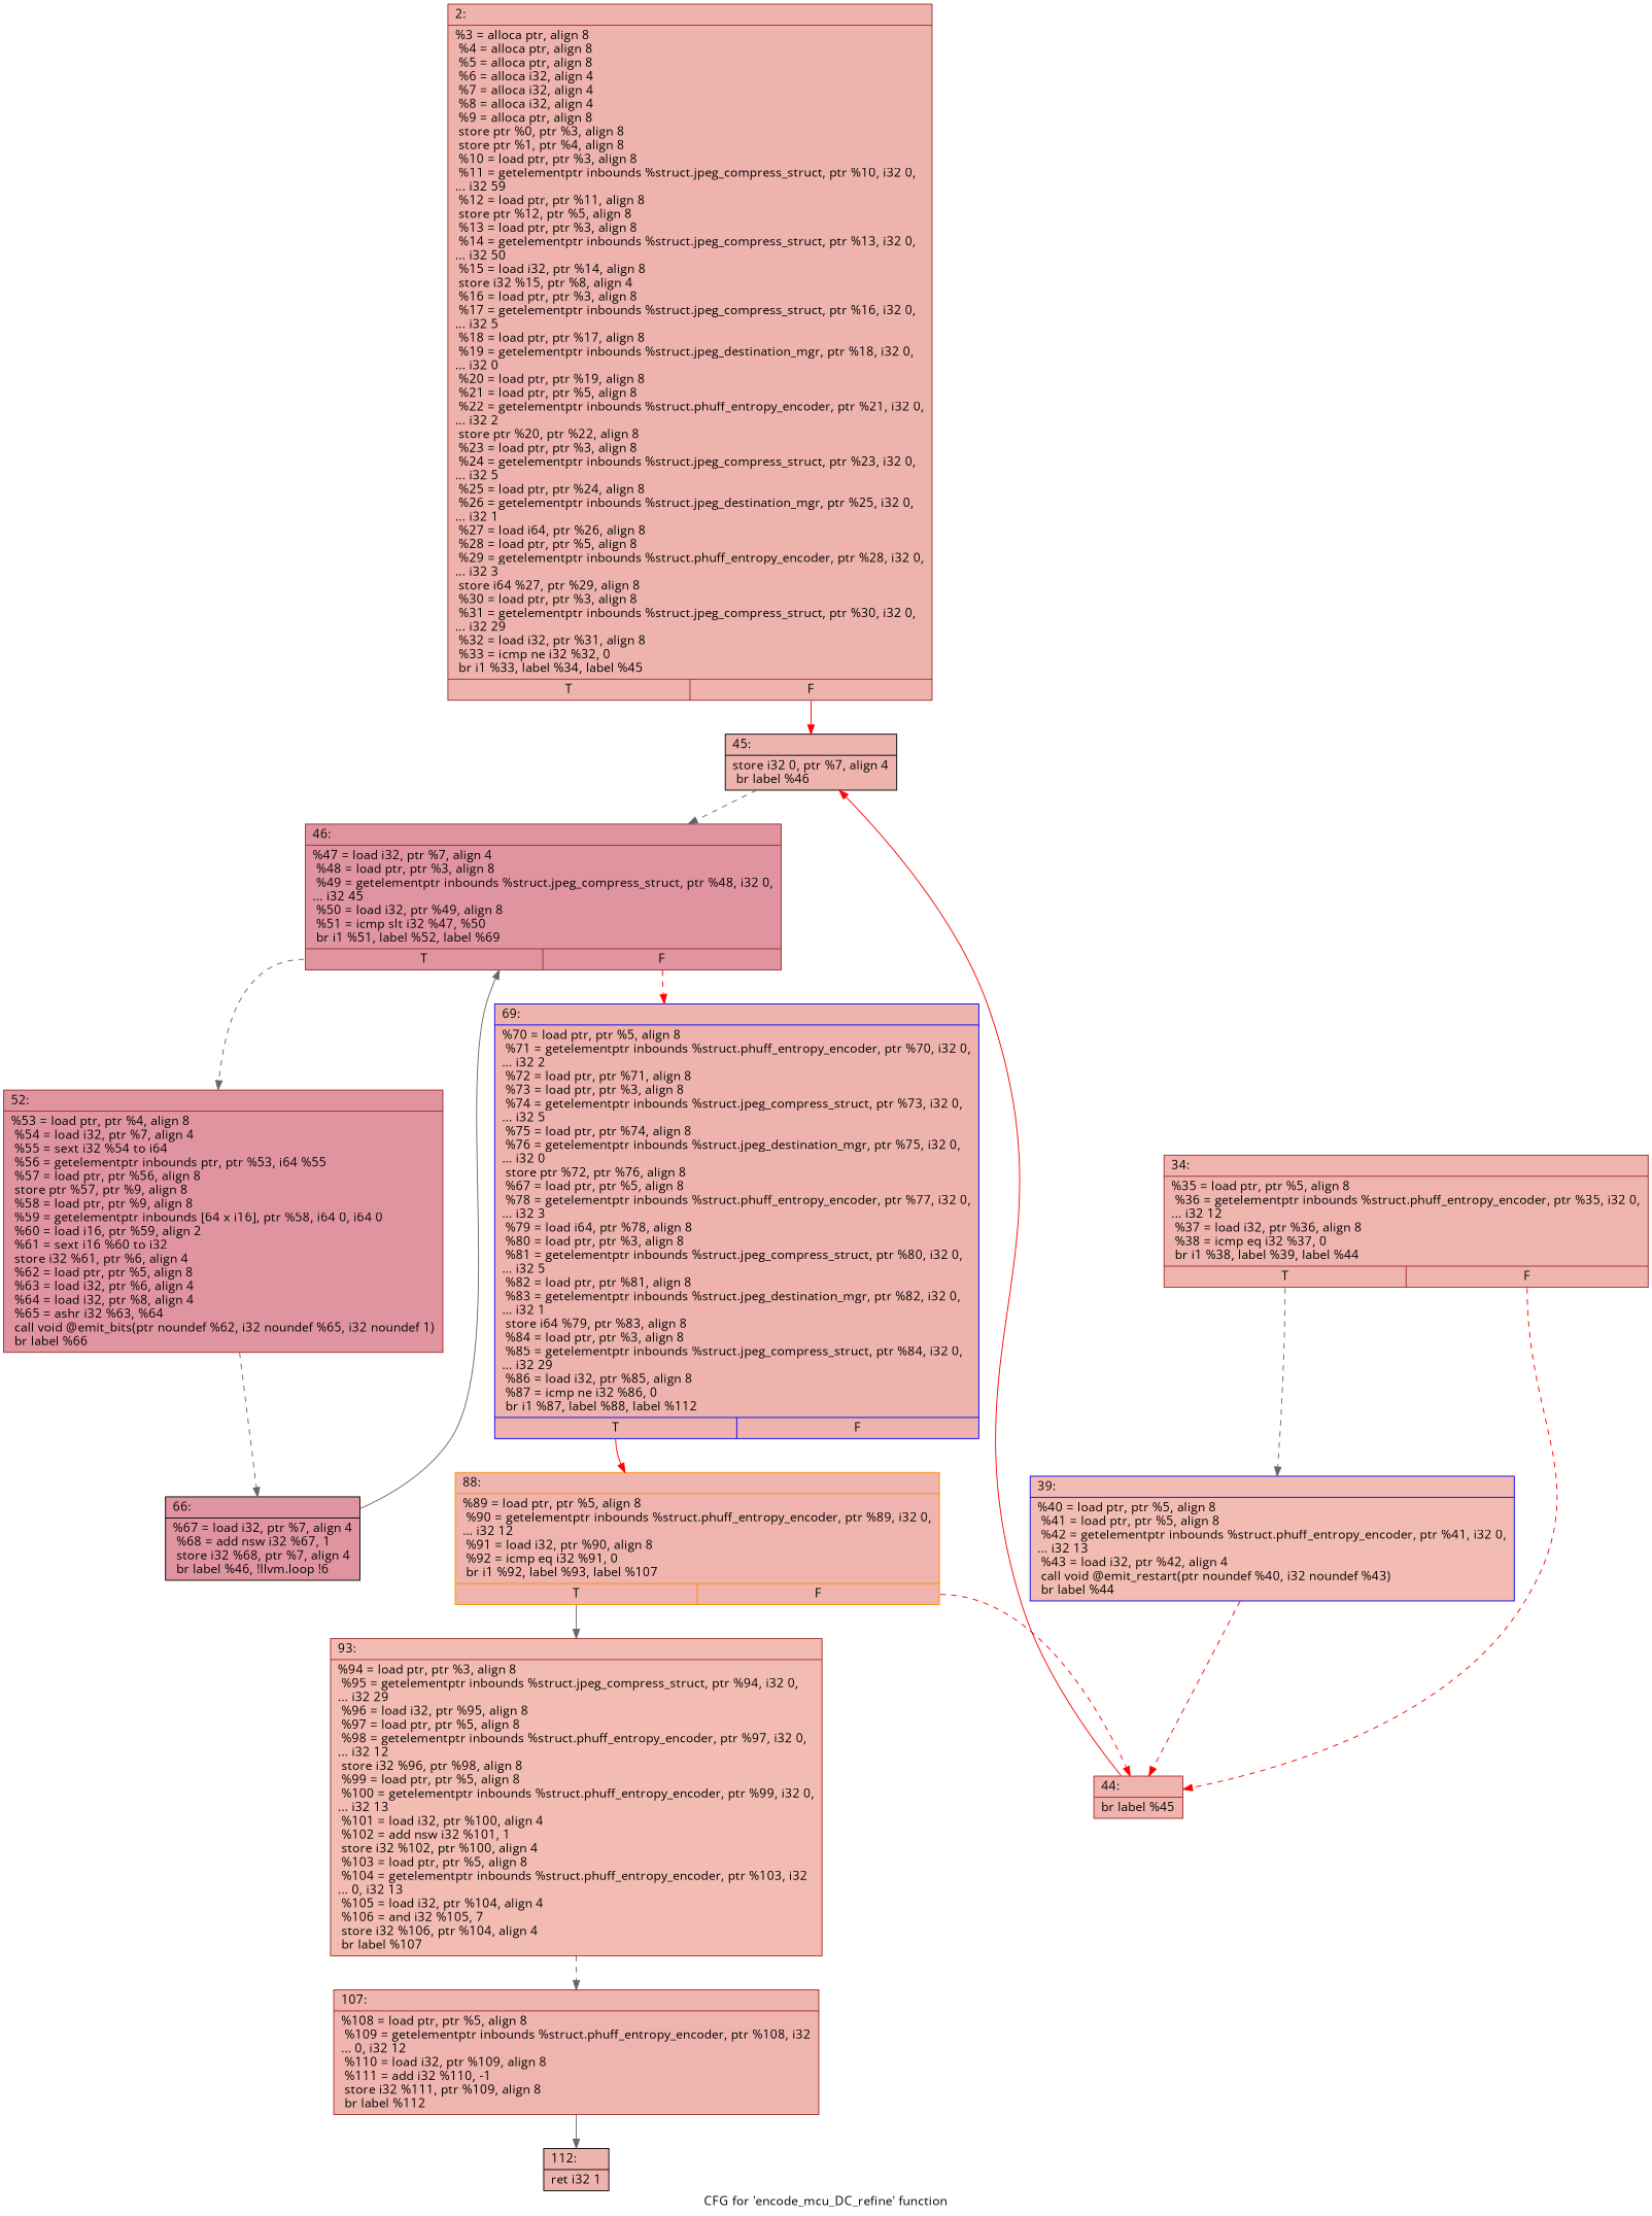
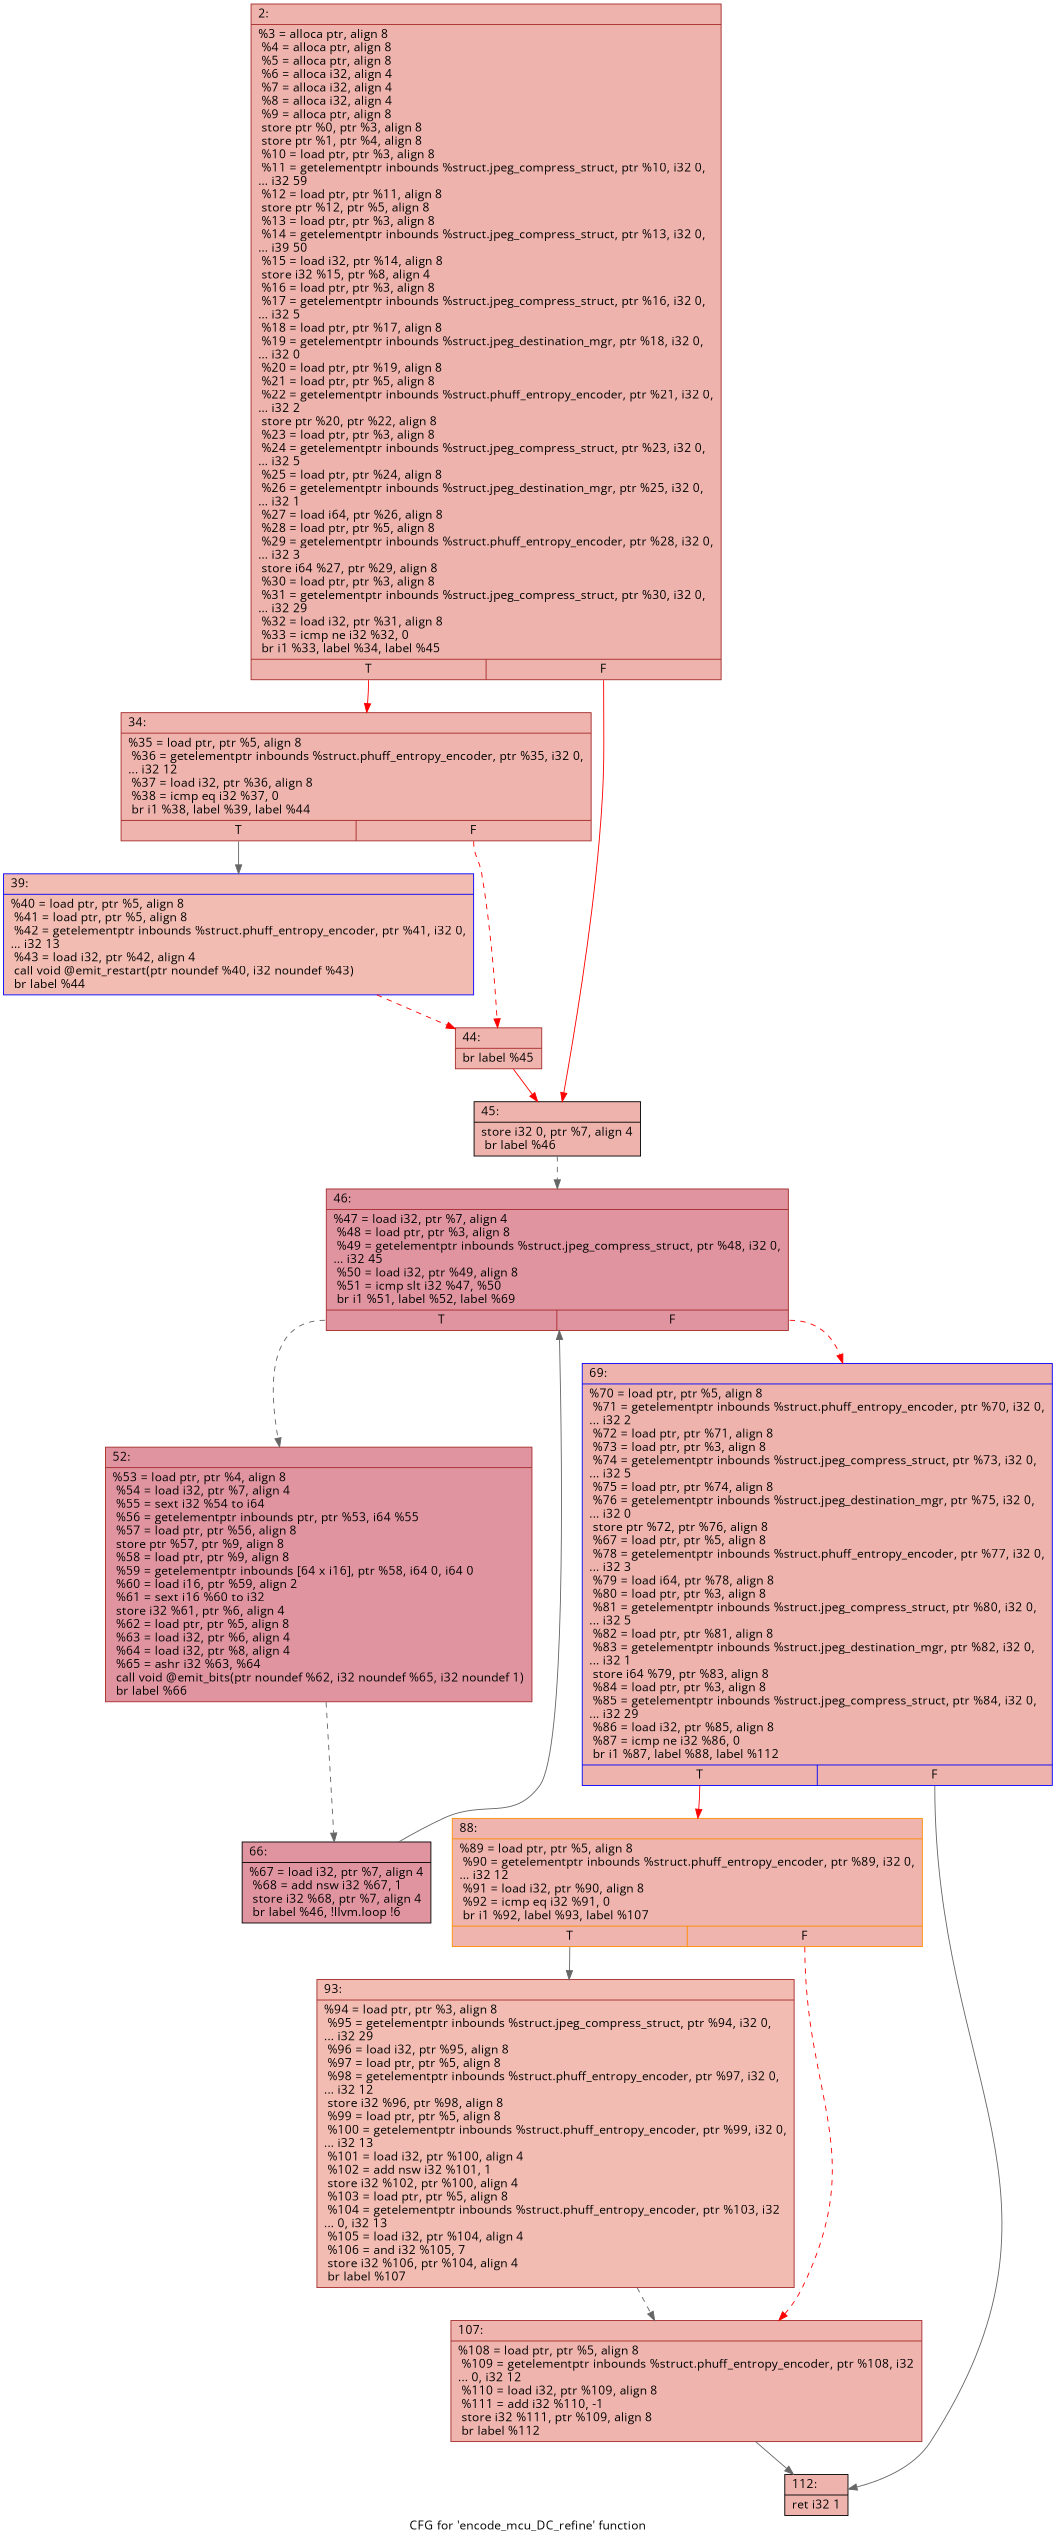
  digraph {
    fontname="Open Sans"
    label="CFG for 'encode_mcu_DC_refine' function"
    node [color=brown fillcolor="#d6524470" fontname="Open Sans" shape=record style=filled]
    edge [color=gray40 fontname="Open Sans" style=dashed]
-   n1 [label="{2:\l|  %3 = alloca ptr, align 8\l  %4 = alloca ptr, align 8\l  %5 = alloca ptr, align 8\l  %6 = alloca i32, align 4\l  %7 = alloca i32, align 4\l  %8 = alloca i32, align 4\l  %9 = alloca ptr, align 8\l  store ptr %0, ptr %3, align 8\l  store ptr %1, ptr %4, align 8\l  %10 = load ptr, ptr %3, align 8\l  %11 = getelementptr inbounds %struct.jpeg_compress_struct, ptr %10, i32 0,\l... i32 59\l  %12 = load ptr, ptr %11, align 8\l  store ptr %12, ptr %5, align 8\l  %13 = load ptr, ptr %3, align 8\l  %14 = getelementptr inbounds %struct.jpeg_compress_struct, ptr %13, i32 0,\l... i32 50\l  %15 = load i32, ptr %14, align 8\l  store i32 %15, ptr %8, align 4\l  %16 = load ptr, ptr %3, align 8\l  %17 = getelementptr inbounds %struct.jpeg_compress_struct, ptr %16, i32 0,\l... i32 5\l  %18 = load ptr, ptr %17, align 8\l  %19 = getelementptr inbounds %struct.jpeg_destination_mgr, ptr %18, i32 0,\l... i32 0\l  %20 = load ptr, ptr %19, align 8\l  %21 = load ptr, ptr %5, align 8\l  %22 = getelementptr inbounds %struct.phuff_entropy_encoder, ptr %21, i32 0,\l... i32 2\l  store ptr %20, ptr %22, align 8\l  %23 = load ptr, ptr %3, align 8\l  %24 = getelementptr inbounds %struct.jpeg_compress_struct, ptr %23, i32 0,\l... i32 5\l  %25 = load ptr, ptr %24, align 8\l  %26 = getelementptr inbounds %struct.jpeg_destination_mgr, ptr %25, i32 0,\l... i32 1\l  %27 = load i64, ptr %26, align 8\l  %28 = load ptr, ptr %5, align 8\l  %29 = getelementptr inbounds %struct.phuff_entropy_encoder, ptr %28, i32 0,\l... i32 3\l  store i64 %27, ptr %29, align 8\l  %30 = load ptr, ptr %3, align 8\l  %31 = getelementptr inbounds %struct.jpeg_compress_struct, ptr %30, i32 0,\l... i32 29\l  %32 = load i32, ptr %31, align 8\l  %33 = icmp ne i32 %32, 0\l  br i1 %33, label %34, label %45\l|{<s0>T|<s1>F}}"]
+   n1 [label="{2:\l|  %3 = alloca ptr, align 8\l  %4 = alloca ptr, align 8\l  %5 = alloca ptr, align 8\l  %6 = alloca i32, align 4\l  %7 = alloca i32, align 4\l  %8 = alloca i32, align 4\l  %9 = alloca ptr, align 8\l  store ptr %0, ptr %3, align 8\l  store ptr %1, ptr %4, align 8\l  %10 = load ptr, ptr %3, align 8\l  %11 = getelementptr inbounds %struct.jpeg_compress_struct, ptr %10, i32 0,\l... i32 59\l  %12 = load ptr, ptr %11, align 8\l  store ptr %12, ptr %5, align 8\l  %13 = load ptr, ptr %3, align 8\l  %14 = getelementptr inbounds %struct.jpeg_compress_struct, ptr %13, i32 0,\l... i39 50\l  %15 = load i32, ptr %14, align 8\l  store i32 %15, ptr %8, align 4\l  %16 = load ptr, ptr %3, align 8\l  %17 = getelementptr inbounds %struct.jpeg_compress_struct, ptr %16, i32 0,\l... i32 5\l  %18 = load ptr, ptr %17, align 8\l  %19 = getelementptr inbounds %struct.jpeg_destination_mgr, ptr %18, i32 0,\l... i32 0\l  %20 = load ptr, ptr %19, align 8\l  %21 = load ptr, ptr %5, align 8\l  %22 = getelementptr inbounds %struct.phuff_entropy_encoder, ptr %21, i32 0,\l... i32 2\l  store ptr %20, ptr %22, align 8\l  %23 = load ptr, ptr %3, align 8\l  %24 = getelementptr inbounds %struct.jpeg_compress_struct, ptr %23, i32 0,\l... i32 5\l  %25 = load ptr, ptr %24, align 8\l  %26 = getelementptr inbounds %struct.jpeg_destination_mgr, ptr %25, i32 0,\l... i32 1\l  %27 = load i64, ptr %26, align 8\l  %28 = load ptr, ptr %5, align 8\l  %29 = getelementptr inbounds %struct.phuff_entropy_encoder, ptr %28, i32 0,\l... i32 3\l  store i64 %27, ptr %29, align 8\l  %30 = load ptr, ptr %3, align 8\l  %31 = getelementptr inbounds %struct.jpeg_compress_struct, ptr %30, i32 0,\l... i32 29\l  %32 = load i32, ptr %31, align 8\l  %33 = icmp ne i32 %32, 0\l  br i1 %33, label %34, label %45\l|{<s0>T|<s1>F}}"]
    n2 [fillcolor="#d8564670" label="{34:\l|  %35 = load ptr, ptr %5, align 8\l  %36 = getelementptr inbounds %struct.phuff_entropy_encoder, ptr %35, i32 0,\l... i32 12\l  %37 = load i32, ptr %36, align 8\l  %38 = icmp eq i32 %37, 0\l  br i1 %38, label %39, label %44\l|{<s0>T|<s1>F}}"]
    n3 [color=black label="{45:\l|  store i32 0, ptr %7, align 4\l  br label %46\l}"]
    n4 [color=blue fillcolor="#e1675170" label="{39:\l|  %40 = load ptr, ptr %5, align 8\l  %41 = load ptr, ptr %5, align 8\l  %42 = getelementptr inbounds %struct.phuff_entropy_encoder, ptr %41, i32 0,\l... i32 13\l  %43 = load i32, ptr %42, align 4\l  call void @emit_restart(ptr noundef %40, i32 noundef %43)\l  br label %44\l}"]
    n5 [fillcolor="#d8564670" label="{44:\l|  br label %45\l}"]
    n6 [fillcolor="#b70d2870" label="{46:\l|  %47 = load i32, ptr %7, align 4\l  %48 = load ptr, ptr %3, align 8\l  %49 = getelementptr inbounds %struct.jpeg_compress_struct, ptr %48, i32 0,\l... i32 45\l  %50 = load i32, ptr %49, align 8\l  %51 = icmp slt i32 %47, %50\l  br i1 %51, label %52, label %69\l|{<s0>T|<s1>F}}"]
    n7 [fillcolor="#b70d2870" label="{52:\l|  %53 = load ptr, ptr %4, align 8\l  %54 = load i32, ptr %7, align 4\l  %55 = sext i32 %54 to i64\l  %56 = getelementptr inbounds ptr, ptr %53, i64 %55\l  %57 = load ptr, ptr %56, align 8\l  store ptr %57, ptr %9, align 8\l  %58 = load ptr, ptr %9, align 8\l  %59 = getelementptr inbounds [64 x i16], ptr %58, i64 0, i64 0\l  %60 = load i16, ptr %59, align 2\l  %61 = sext i16 %60 to i32\l  store i32 %61, ptr %6, align 4\l  %62 = load ptr, ptr %5, align 8\l  %63 = load i32, ptr %6, align 4\l  %64 = load i32, ptr %8, align 4\l  %65 = ashr i32 %63, %64\l  call void @emit_bits(ptr noundef %62, i32 noundef %65, i32 noundef 1)\l  br label %66\l}"]
    n8 [color=blue label="{69:\l|  %70 = load ptr, ptr %5, align 8\l  %71 = getelementptr inbounds %struct.phuff_entropy_encoder, ptr %70, i32 0,\l... i32 2\l  %72 = load ptr, ptr %71, align 8\l  %73 = load ptr, ptr %3, align 8\l  %74 = getelementptr inbounds %struct.jpeg_compress_struct, ptr %73, i32 0,\l... i32 5\l  %75 = load ptr, ptr %74, align 8\l  %76 = getelementptr inbounds %struct.jpeg_destination_mgr, ptr %75, i32 0,\l... i32 0\l  store ptr %72, ptr %76, align 8\l  %67 = load ptr, ptr %5, align 8\l  %78 = getelementptr inbounds %struct.phuff_entropy_encoder, ptr %77, i32 0,\l... i32 3\l  %79 = load i64, ptr %78, align 8\l  %80 = load ptr, ptr %3, align 8\l  %81 = getelementptr inbounds %struct.jpeg_compress_struct, ptr %80, i32 0,\l... i32 5\l  %82 = load ptr, ptr %81, align 8\l  %83 = getelementptr inbounds %struct.jpeg_destination_mgr, ptr %82, i32 0,\l... i32 1\l  store i64 %79, ptr %83, align 8\l  %84 = load ptr, ptr %3, align 8\l  %85 = getelementptr inbounds %struct.jpeg_compress_struct, ptr %84, i32 0,\l... i32 29\l  %86 = load i32, ptr %85, align 8\l  %87 = icmp ne i32 %86, 0\l  br i1 %87, label %88, label %112\l|{<s0>T|<s1>F}}"]
    n9 [color=black fillcolor="#b70d2870" label="{66:\l|  %67 = load i32, ptr %7, align 4\l  %68 = add nsw i32 %67, 1\l  store i32 %68, ptr %7, align 4\l  br label %46, !llvm.loop !6\l}"]
    n10 [color=darkorange fillcolor="#d8564670" label="{88:\l|  %89 = load ptr, ptr %5, align 8\l  %90 = getelementptr inbounds %struct.phuff_entropy_encoder, ptr %89, i32 0,\l... i32 12\l  %91 = load i32, ptr %90, align 8\l  %92 = icmp eq i32 %91, 0\l  br i1 %92, label %93, label %107\l|{<s0>T|<s1>F}}"]
    n11 [color=black label="{112:\l|  ret i32 1\l}"]
    n12 [fillcolor="#e1675170" label="{93:\l|  %94 = load ptr, ptr %3, align 8\l  %95 = getelementptr inbounds %struct.jpeg_compress_struct, ptr %94, i32 0,\l... i32 29\l  %96 = load i32, ptr %95, align 8\l  %97 = load ptr, ptr %5, align 8\l  %98 = getelementptr inbounds %struct.phuff_entropy_encoder, ptr %97, i32 0,\l... i32 12\l  store i32 %96, ptr %98, align 8\l  %99 = load ptr, ptr %5, align 8\l  %100 = getelementptr inbounds %struct.phuff_entropy_encoder, ptr %99, i32 0,\l... i32 13\l  %101 = load i32, ptr %100, align 4\l  %102 = add nsw i32 %101, 1\l  store i32 %102, ptr %100, align 4\l  %103 = load ptr, ptr %5, align 8\l  %104 = getelementptr inbounds %struct.phuff_entropy_encoder, ptr %103, i32\l... 0, i32 13\l  %105 = load i32, ptr %104, align 4\l  %106 = and i32 %105, 7\l  store i32 %106, ptr %104, align 4\l  br label %107\l}"]
    n13 [fillcolor="#d8564670" label="{107:\l|  %108 = load ptr, ptr %5, align 8\l  %109 = getelementptr inbounds %struct.phuff_entropy_encoder, ptr %108, i32\l... 0, i32 12\l  %110 = load i32, ptr %109, align 8\l  %111 = add i32 %110, -1\l  store i32 %111, ptr %109, align 8\l  br label %112\l}"]
+   n1 -> n2 [color=red style=solid tailport=s0]
    n1 -> n3 [color=red style=solid tailport=s1]
-   n2 -> n4 [tailport=s0]
+   n2 -> n4 [style=solid tailport=s0]
    n2 -> n5 [color=red tailport=s1]
    n3 -> n6
    n4 -> n5 [color=red]
    n5 -> n3 [color=red style=solid]
    n6 -> n7 [tailport=s0]
    n6 -> n8 [color=red tailport=s1]
    n7 -> n9
    n8 -> n10 [color=red style=solid tailport=s0]
+   n8 -> n11 [style=solid tailport=s1]
    n9 -> n6 [style=solid]
    n10 -> n12 [style=solid tailport=s0]
-   n10 -> n5 [color=red tailport=s1]
+   n10 -> n13 [color=red tailport=s1]
    n12 -> n13
    n13 -> n11 [style=solid]
  }
